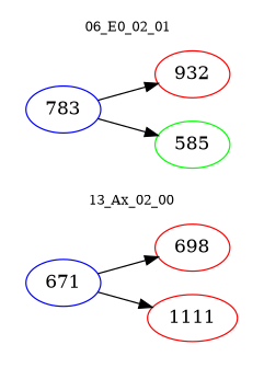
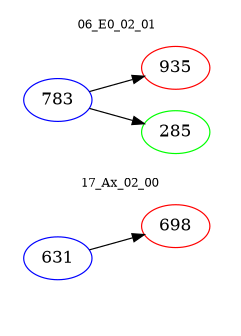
  digraph {
    rankdir=LR
    node [color=red]
    edge [color=black]
-   n1 [color=blue label=671]
-   n2 [label=1111]
+   n1 [color=blue label=631]
    n3 [label=698]
    n4 [color=blue label=783]
-   n5 [color=green label=585]
-   n6 [label=932]
+   n5 [color=green label=285]
+   n6 [label=935]
    subgraph cluster_1 {
      color=white
      fontsize=10
-     label="13_Ax_02_00"
+     label="17_Ax_02_00"
      n1
-     n2
      n3
    }
    subgraph cluster_2 {
      color=white
      fontsize=10
      label="06_E0_02_01"
      n4
      n5
      n6
    }
-   n1 -> n2
    n1 -> n3
    n4 -> n5
    n4 -> n6
  }
